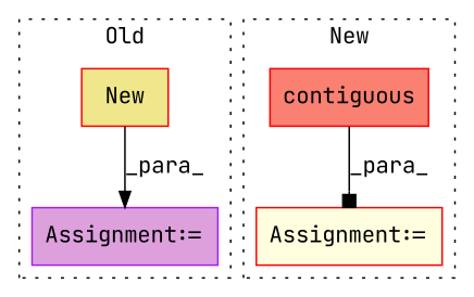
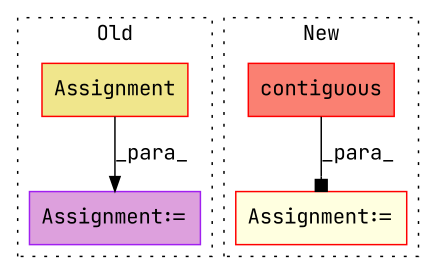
  digraph {
    fontname="JetBrains Mono"
    node [a=32 shape=box style=filled color=red fontname="JetBrains Mono"]
    edge [fontname="JetBrains Mono"]
-   n1 [l=5 label=New s=2819 fillcolor=khaki]
+   n1 [l=5 label=Assignment s=2819 fillcolor=khaki]
    n2 [a=7 l=1 label="Assignment:=" s=2816 fillcolor=plum color=purple]
    n3 [l=12 label=contiguous s=3008 fillcolor=salmon]
    n4 [a=7 l=9 label="Assignment:=" s=2986 fillcolor=lightyellow]
    subgraph cluster_1 {
      label=Old
      style=dotted
      n1
      n2
    }
    subgraph cluster_2 {
      label=New
      style=dotted
      n3
      n4
    }
    n1 -> n2 [label=_para_ arrowhead=normal]
    n3 -> n4 [label=_para_ arrowhead=box]
  }
